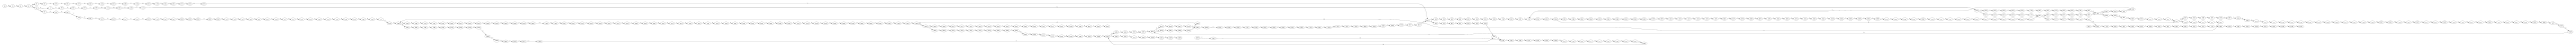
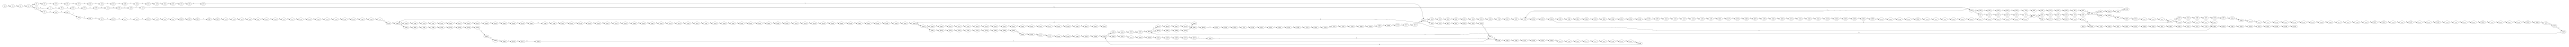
  strict digraph {
    fontname=Inter
    rankdir=LR
    node [fontname=Inter]
    edge [fontname=Inter]
    S0
    S1
    S2
    S3
    S4
    S5
    S6
    S7
    S8
    S9
    S10
    S11
    S12
    S13
    S14
    S15
    S16
    S17
    S18
    S19
    S20
    S21
    S22
    S23
    S24
    S25
    S26
    S27
    S28
    S29
    S30
    S31
    S32
    S33
    S34
    S35
    S36
    S37
    S38
    S39
    S40
    S41
    S42
    S43
    S44
    S45
    S46
    S47
    S48
    S49
    S50
    S51
    S52
    S53
    S54
    S55
    S56
    S57
    S58
    S59
    S60
    S61
    S62
    S63
    S64
    S65
    S66
    S67
    S68
    S69
    S70
    S71
    S72
    S73
    S74
    S75
    S76
    S77
    S78
    S79
    S80
    S81
    S82
    S83
    S84
    S85
    S86
    S87
    S88
    S89
    S90
    S91
    S92
    S93
    S94
    S95
    S96
    S97
    S98
    S99
    S100
    S106
    S102
    S103
    S104
    S105
    S101
    S107
    S108
    S109
    S110
    S111
    S112
    S113
    S114
    S115
    S116
    S117
    S118
    S119
    S120
    S121
    S122
    S123
    S124
    S125
    S126
    S127
    S128
    S129
    S130
    S131
    S132
    S133
    S134
    S135
    S136
    S137
    S138
    S139
    S140
    S141
    S142
    S143
    S144
    S145
    S146
    S147
    S148
    S149
    S150
    S151
    S152
    S153
    S154
    S155
    S156
    S157
    S158
    S159
    S160
    S161
    S162
    S163
    S164
    S165
    S166
    S167
    S168
    S169
    S170
    S171
    S172
    S173
    S174
    S175
    S176
    S177
    S178
    n180 [label=S779]
    S180
    S181
    S182
    S183
    S184
    S185
    S186
    S187
    S188
    S189
    S190
    S191
    S192
    S193
    S194
    S195
    S196
    S197
    S198
    S199
    S200
    S201
    S202
    S203
    S204
    S205
    S206
    S207
    S208
    S209
    S210
    S211
    S212
    S213
    S214
    S215
    S216
    S217
    S218
    S219
    S220
    S221
    S222
    S223
    S224
    S225
    S226
    S227
    S228
    S229
    S230
    S231
    S232
    S233
    S234
    S235
    S236
    S237
    S238
    S239
    S240
    S241
    S242
    S243
    S244
    S245
    S246
    S247
    S248
    S249
    S250
    S251
    S252
    S253
    S254
    S255
    S256
    S257
    S258
    S259
    S260
    S261
    S262
    S263
    S264
    S265
    S266
    S267
    S268
    S269
    S270
    S271
    S272
+   S273
    S274
    S275
    S276
    S277
    S278
    S279
    S280
    S281
    S282
    S283
    S284
    S285
    S286
    S287
    S288
    S289
    S290
    S291
    S292
    S293
    S294
    S295
    S296
    S297
    S298
    S299
    S300
    S301
    S302
    S303
    S304
    S305
    S306
    S307
    S308
    S309
    S310
    S311
    S312
    S313
    S314
    S315
    S316
    S317
    S318
    S319
    S320
    S321
    S322
    S323
    S324
    S325
    S326
    S327
    S328
    S329
    S330
    S331
    S332
    S333
    S334
    S335
    S336
    S337
    S338
    S339
    S340
    S341
    S342
    S343
    S344
    S345
    S346
    S347
    S348
    S349
    S350
    S351
    S352
    S353
    S354
    S355
    S356
    S357
    S358
    S359
    S360
    S361
    S362
    S363
    S364
    S365
    S366
    S367
    S368
    S369
    S370
    S371
    S372
    S373
    S374
    S375
    S376
    S377
    S378
    S379
    S380
    S381
    S382
    S383
    S384
    S385
    S386
    S387
    S388
    S389
    S390
    S391
    S392
    S393
    S394
    S395
    S396
    S397
    S398
    S399
    S400
    S401
    S402
    S403
    S404
    S405
    S406
    S407
    S408
    S409
    S410
    S411
    S412
    S413
    S414
    S415
    S416
    S417
    S418
    S419
    S420
    S421
    S422
    S423
    S424
    S425
    S426
    S427
    S428
    S429
    S430
    S431
    S432
    S433
    S434
    S435
    S436
    S437
    S438
    S439
    S440
    S441
    S442
    S443
    S444
    S445
    S446
    S447
    S0 -> S1 [label=A]
    S1 -> S2 [label=C]
    S2 -> S3 [label=C]
    S3 -> S4 [label=A]
    S3 -> S5 [label=G]
    S4 -> S6 [label=G]
    S4 -> S7 [label=C]
    S5 -> S8 [label=G]
    S6 -> S9 [label=A]
    S7 -> S10 [label=C]
    S8 -> S11 [label=A]
    S9 -> S12 [label=C]
    S10 -> S13 [label=A]
    S11 -> S14 [label=C]
    S12 -> S15 [label=T]
    S13 -> S16 [label=C]
    S14 -> S17 [label=G]
    S15 -> S18 [label=C]
    S16 -> S19 [label=C]
    S17 -> S20 [label=C]
    S18 -> S21 [label=C]
    S19 -> S22 [label=C]
    S20 -> S23 [label=C]
    S21 -> S24 [label=C]
    S22 -> S25 [label=C]
    S23 -> S26 [label=C]
    S24 -> S27 [label=A]
    S25 -> S28 [label=T]
    S26 -> S29 [label=A]
    S27 -> S30 [label=T]
    S28 -> S31 [label=T]
    S29 -> S32 [label=T]
    S30 -> S33 [label=C]
    S31 -> S34 [label=C]
    S32 -> S35 [label=C]
    S33 -> S36 [label=T]
    S34 -> S37 [label=C]
    S34 -> S38 [label=G]
    S35 -> S39 [label=G]
    S36 -> S40 [label=G]
    S37 -> S41 [label=T]
    S38 -> S42 [label=A]
    S39 -> S43 [label=T]
    S40 -> S44 [label=C]
    S41 -> S45 [label=G]
    S42 -> S46 [label=T]
    S43 -> S47 [label=C]
    S44 -> S48 [label=C]
    S45 -> S49 [label=T]
    S46 -> S50 [label=C]
    S47 -> S51 [label=C]
    S48 -> S52 [label=A]
    S49 -> S53 [label=C]
    S50 -> S54 [label=G]
    S51 -> S55 [label=T]
    S52 -> S56 [label=G]
    S53 -> S57 [label=C]
    S54 -> S58 [label=T]
    S55 -> S59 [label=C]
    S56 -> S60 [label=T]
    S57 -> S61 [label=T]
    S58 -> S62 [label=T]
    S59 -> S63 [label=T]
    S60 -> S64 [label=C]
    S61 -> S65 [label=A]
    S61 -> S66 [label=T]
    S62 -> S67 [label=T]
    S63 -> S68 [label=T]
    S63 -> S69 [label=G]
    S64 -> S70 [label=G]
    S65 -> S71 [label=C]
    S66 -> S72 [label=G]
    S67 -> S73 [label=G]
    S68 -> S74 [label=C]
    S69 -> S75 [label=T]
    S70 -> S76 [label=T]
    S71 -> S77 [label=T]
    S72 -> S78 [label=T]
    S73 -> S79 [label=T]
    S74 -> S80 [label=T]
    S75 -> S81 [label=C]
    S76 -> S82 [label=A]
    S77 -> S83 [label=A]
    S78 -> S84 [label=A]
    S79 -> S85 [label=A]
    S80 -> S86 [label=C]
    S81 -> S87 [label=G]
    S82 -> S88 [label=A]
    S83 -> S89 [label=C]
    S84 -> S90 [label=G]
    S85 -> S91 [label=G]
    S86 -> S92 [label=G]
    S87 -> S93 [label=T]
    S88 -> S94 [label=G]
    S89 -> S95 [label=C]
    S90 -> S96 [label=G]
    S91 -> S97 [label=G]
    S92 -> S98 [label=G]
    S93 -> S99 [label=G]
    S94 -> S100 [label=A]
    S95 -> S106 [label=A]
    S96 -> S102 [label=A]
    S97 -> S102 [label=A]
    S98 -> S103 [label=A]
    S99 -> S104 [label=G]
    S100 -> S105 [label=C]
    S106 -> S112 [label=G]
    S102 -> S107 [label=G]
    S102 -> S108 [label=A]
    S103 -> S109 [label=G]
    S104 -> S110 [label=T]
    S105 -> S111 [label=G]
    S101 -> S106 [label=G]
    S107 -> S113 [label=A]
    S108 -> S114 [label=A]
    S109 -> S115 [label=A]
    S110 -> S116 [label=A]
    S111 -> S117 [label=G]
    S112 -> S118 [label=A]
    S113 -> S119 [label=G]
    S114 -> S120 [label=G]
    S115 -> S121 [label=G]
    S116 -> S122 [label=C]
    S117 -> S123 [label=C]
    S118 -> S124 [label=G]
    S119 -> S125 [label=G]
    S120 -> S126 [label=G]
    S121 -> S127 [label=G]
    S122 -> S128 [label=C]
    S123 -> S129 [label=T]
    S124 -> S130 [label=A]
    S125 -> S131 [label=T]
    S126 -> S132 [label=T]
    S127 -> S131 [label=T]
    S128 -> S133 [label=G]
    S129 -> S134 [label=C]
    S130 -> S135 [label=G]
    S131 -> S136 [label=C]
    S132 -> S137 [label=C]
    S133 -> S138 [label=G]
    S134 -> S139 [label=T]
    S135 -> S140 [label=T]
    S136 -> S141 [label=C]
    S137 -> S142 [label=C]
    S138 -> S143 [label=T]
    S139 -> S144 [label=C]
    S140 -> S145 [label=C]
    S141 -> S146 [label=C]
    S142 -> S147 [label=C]
    S143 -> S148 [label=G]
    S144 -> S149 [label=G]
    S145 -> S150 [label=A]
    S146 -> S151 [label=A]
    S146 -> S152 [label=G]
    S147 -> S152 [label=G]
    S148 -> S153 [label=G]
    S149 -> S154 [label=A]
    S150 -> S155 [label=G]
    S151 -> S156 [label=G]
    S152 -> S157 [label=G]
    S152 -> S158 [label=A]
    S153 -> S159 [label=T]
    S154 -> S160 [label=A]
    S155 -> S161 [label=G]
    S156 -> S162 [label=A]
    S157 -> S163 [label=A]
    S158 -> S164 [label=A]
    S159 -> S165 [label=T]
    S160 -> S166 [label=G]
    S161 -> S167 [label=A]
    S162 -> S168 [label=G]
    S163 -> S169 [label=G]
    S164 -> S170 [label=G]
    S165 -> S171 [label=A]
    S166 -> S172 [label=T]
    S167 -> S173 [label=C]
    S168 -> S174 [label=C]
    S169 -> S175 [label=G]
    S170 -> S176 [label=T]
    S171 -> S177 [label=G]
    S172 -> S178 [label=C]
    S173 -> n180 [label=C]
    S174 -> S180 [label=C]
    S175 -> S181 [label=C]
    S176 -> S182 [label=C]
    S177 -> S183 [label=A]
    S178 -> S184 [label=G]
    n180 -> S185 [label=A]
    S180 -> S186 [label=A]
    S181 -> S187 [label=G]
    S182 -> S184 [label=G]
    S183 -> S188 [label=A]
    S184 -> S189 [label=C]
    S184 -> S190 [label=A]
    S185 -> S191 [label=G]
    S186 -> S192 [label=C]
    S187 -> S193 [label=T]
    S188 -> S194 [label=G]
    S189 -> S195 [label=G]
    S190 -> S196 [label=G]
    S191 -> S197 [label=T]
    S192 -> S198 [label=G]
    S193 -> S199 [label=G]
    S194 -> S200 [label=G]
    S195 -> S201 [label=G]
    S196 -> S202 [label=G]
    S197 -> S203 [label=C]
    S198 -> S204 [label=G]
    S199 -> S205 [label=G]
    S200 -> S206 [label=G]
    S201 -> S207 [label=C]
    S202 -> S208 [label=T]
    S203 -> S209 [label=T]
    S204 -> S210 [label=T]
    S205 -> S211 [label=T]
    S206 -> S212 [label=G]
    S207 -> S213 [label=T]
    S208 -> S214 [label=A]
    S209 -> S215 [label=C]
    S210 -> S216 [label=T]
    S211 -> S217 [label=A]
    S212 -> S218 [label=T]
    S212 -> S219 [label=G]
    S213 -> S220 [label=A]
    S214 -> S221 [label=T]
    S215 -> S222 [label=T]
    S216 -> S223 [label=A]
    S217 -> S224 [label=T]
    S218 -> S225 [label=C]
    S219 -> S226 [label=T]
    S220 -> S227 [label=T]
    S221 -> S228 [label=A]
    S222 -> S229 [label=G]
    S223 -> S230 [label=C]
    S224 -> S231 [label=G]
    S225 -> S232 [label=T]
    S226 -> S233 [label=C]
    S227 -> S234 [label=A]
    S228 -> S235 [label=A]
    S229 -> S236 [label=T]
    S230 -> S237 [label=T]
    S231 -> S238 [label=A]
    S232 -> S239 [label=C]
    S233 -> S240 [label=C]
    S234 -> S241 [label=G]
    S235 -> S242 [label=G]
    S236 -> S243 [label=A]
    S237 -> S244 [label=G]
    S238 -> S245 [label=G]
    S239 -> S246 [label=T]
    S240 -> S247 [label=G]
    S241 -> S248 [label=T]
    S242 -> S249 [label=T]
    S244 -> S250 [label=C]
    S245 -> S251 [label=C]
    S246 -> S252 [label=C]
    S247 -> S253 [label=C]
    S247 -> S254 [label=T]
    S248 -> S255 [label=A]
    S249 -> S256 [label=C]
    S250 -> S257 [label=A]
    S251 -> S258 [label=G]
    S252 -> S259 [label=G]
    S253 -> S260 [label=C]
    S254 -> S261 [label=C]
    S255 -> S262 [label=G]
    S256 -> S263 [label=G]
    S257 -> S264 [label=G]
    S258 -> S265 [label=G]
    S259 -> S266 [label=T]
    S260 -> S267 [label=G]
    S261 -> S268 [label=G]
    S262 -> S269 [label=C]
    S263 -> S270 [label=T]
    S264 -> S271 [label=A]
    S265 -> S272 [label=T]
+   S266 -> S273 [label=G]
    S267 -> S274 [label=G]
    S268 -> S275 [label=G]
    S269 -> S276 [label=C]
    S270 -> S277 [label=G]
    S271 -> S278 [label=C]
    S272 -> S279 [label=C]
+   S273 -> S280 [label=G]
    S274 -> S281 [label=A]
    S275 -> S282 [label=A]
    S276 -> S283 [label=G]
    S277 -> S284 [label=G]
    S278 -> S285 [label=G]
    S279 -> S286 [label=G]
    S280 -> S287 [label=T]
    S281 -> S288 [label=A]
    S282 -> S289 [label=A]
    S283 -> S290 [label=A]
    S284 -> S110 [label=T]
    S285 -> S291 [label=G]
    S286 -> S292 [label=C]
    S287 -> S116 [label=A]
    S288 -> S293 [label=C]
    S289 -> S294 [label=C]
    S290 -> S295 [label=A]
    S291 -> S296 [label=A]
    S292 -> S297 [label=A]
    S293 -> S298 [label=T]
    S294 -> S299 [label=A]
    S294 -> S300 [label=T]
    S295 -> S301 [label=A]
    S296 -> S302 [label=C]
    S297 -> S303 [label=C]
    S298 -> S304 [label=G]
    S299 -> S305 [label=G]
    S300 -> S306 [label=A]
    S301 -> S307 [label=C]
    S302 -> S308 [label=A]
    S303 -> S309 [label=G]
    S304 -> S310 [label=C]
    S305 -> S311 [label=G]
    S306 -> S312 [label=C]
    S307 -> S313 [label=C]
    S308 -> S314 [label=C]
    S309 -> S315 [label=C]
    S310 -> S316 [label=A]
    S311 -> S317 [label=A]
    S312 -> S318 [label=A]
    S313 -> S319 [label=C]
    S314 -> S320 [label=A]
    S315 -> S321 [label=G]
    S316 -> S322 [label=A]
    S317 -> S323 [label=A]
    S318 -> S324 [label=A]
    S319 -> S325 [label=C]
    S320 -> S326 [label=C]
    S321 -> S327 [label=C]
    S322 -> S328 [label=C]
    S323 -> S329 [label=T]
    S324 -> S330 [label=C]
    S325 -> S331 [label=G]
    S326 -> S332 [label=C]
    S327 -> S333 [label=G]
    S328 -> S334 [label=C]
    S329 -> S335 [label=A]
    S330 -> S336 [label=G]
    S331 -> S337 [label=A]
    S332 -> S338 [label=T]
    S333 -> S339 [label=G]
    S334 -> S340 [label=A]
    S335 -> S341 [label=G]
    S336 -> S342 [label=A]
    S337 -> S343 [label=C]
    S338 -> S344 [label=C]
    S339 -> S345 [label=C]
    S340 -> S346 [label=G]
    S341 -> S347 [label=T]
    S342 -> S348 [label=A]
    S343 -> S349 [label=T]
    S344 -> S350 [label=T]
    S345 -> S351 [label=T]
    S346 -> S352 [label=A]
    S347 -> S353 [label=C]
    S348 -> S354 [label=A]
    S349 -> S355 [label=A]
    S350 -> S356 [label=A]
    S351 -> S357 [label=G]
    S352 -> S358 [label=A]
    S353 -> S359 [label=T]
    S354 -> S360 [label=A]
    S355 -> S361 [label=G]
    S356 -> S362 [label=G]
    S357 -> S363 [label=G]
    S358 -> S364 [label=C]
    S359 -> S365 [label=C]
    S360 -> S366 [label=C]
    S361 -> S367 [label=A]
    S362 -> S368 [label=A]
    S363 -> S369 [label=A]
    S364 -> S370 [label=A]
    S365 -> S371 [label=T]
    S366 -> S372 [label=A]
    S367 -> S373 [label=A]
    S368 -> S374 [label=A]
    S369 -> S375 [label=A]
    S370 -> S376 [label=G]
    S371 -> S377 [label=C]
    S372 -> S378 [label=G]
    S373 -> S379 [label=T]
    S374 -> S380 [label=C]
    S375 -> S381 [label=T]
    S376 -> S382 [label=C]
    S377 -> S383 [label=T]
    S378 -> S384 [label=A]
    S379 -> S385 [label=C]
    S380 -> S386 [label=G]
    S381 -> S387 [label=G]
    S382 -> S388 [label=C]
    S383 -> S389 [label=G]
    S384 -> S390 [label=A]
    S385 -> S391 [label=G]
    S386 -> S392 [label=A]
    S387 -> S393 [label=G]
    S388 -> S394 [label=G]
    S389 -> S395 [label=A]
    S390 -> S396 [label=G]
    S391 -> S397 [label=G]
    S392 -> S398 [label=G]
    S393 -> S399 [label=G]
    S394 -> S400 [label=T]
    S395 -> S401 [label=G]
    S396 -> S402 [label=G]
    S397 -> S403 [label=G]
    S398 -> S404 [label=G]
    S399 -> S405 [label=G]
    S400 -> S406 [label=C]
    S401 -> S407 [label=T]
    S402 -> S408 [label=G]
    S403 -> S409 [label=T]
    S404 -> S410 [label=T]
    S405 -> S411 [label=T]
    S406 -> S412 [label=C]
    S407 -> S413 [label=A]
    S408 -> S212 [label=G]
    S409 -> S414 [label=A]
    S410 -> S415 [label=G]
    S411 -> S416 [label=C]
    S412 -> S417 [label=T]
    S414 -> S418 [label=T]
    S415 -> S419 [label=T]
    S416 -> S420 [label=C]
    S417 -> S421 [label=C]
    S418 -> S422 [label=C]
    S419 -> S423 [label=C]
    S420 -> S247 [label=G]
    S421 -> S63 [label=T]
    S422 -> S424 [label=C]
    S423 -> S425 [label=C]
    S424 -> S426 [label=C]
    S425 -> S427 [label=C]
    S426 -> S428 [label=G]
    S427 -> S429 [label=T]
    S428 -> S430 [label=A]
    S429 -> S431 [label=G]
    S430 -> S432 [label=A]
    S431 -> S433 [label=T]
    S432 -> S434 [label=A]
    S433 -> S435 [label=C]
    S434 -> S436 [label=G]
    S435 -> S437 [label=C]
    S436 -> S438 [label=T]
    S437 -> S61 [label=T]
    S438 -> S439 [label=G]
    S439 -> S440 [label=T]
    S440 -> S441 [label=C]
    S441 -> S442 [label=G]
    S442 -> S443 [label=T]
    S443 -> S444 [label=C]
    S444 -> S445 [label=G]
    S445 -> S446 [label=G]
    S446 -> S447 [label=A]
    S447 -> S289 [label=A]
  }
